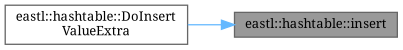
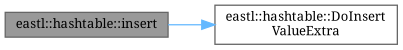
  digraph {
    rankdir=LR
    fontname="Noto Serif"
    node [fontname="Noto Serif" fontsize=10 shape=box style=filled]
    n1 [color=gray40 fillcolor=grey60 fontcolor=black height=0.2 label="eastl::hashtable::insert" width=0.4]
    n2 [color=grey40 fillcolor=white height=0.2 label="eastl::hashtable::DoInsert\lValueExtra" width=0.4]
-   n2 -> n1 [color=steelblue1 fontname="Noto Serif" fontsize=10 labelfontname=Helvetica labelfontsize=10 style=solid]
+   n1 -> n2 [color=steelblue1 fontname="Noto Serif" fontsize=10 labelfontname=Helvetica labelfontsize=10 style=solid]
  }
